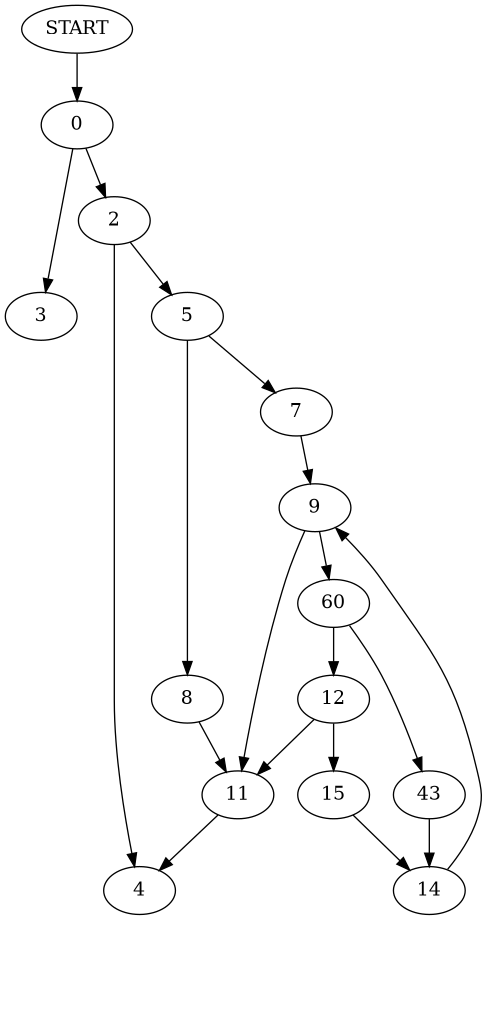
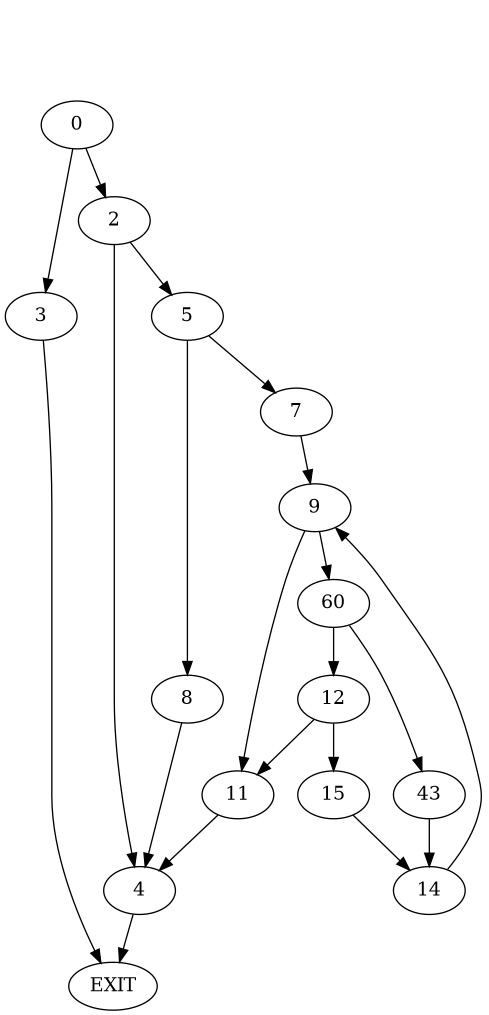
  digraph {
-   n1 [label=START]
    n2 [label=0]
    2
    3
+   n5 [label=EXIT]
    4
    5
    7
    8
    9
    n11 [label=60]
    11
    12
    n14 [label=43]
    15
    14
-   n1 -> n2
    n2 -> 2
    n2 -> 3
    2 -> 4
    2 -> 5
+   3 -> n5
+   4 -> n5
    5 -> 7
    5 -> 8
    7 -> 9
-   8 -> 11
+   8 -> 4
    9 -> n11
    9 -> 11
    n11 -> 12
    n11 -> n14
    11 -> 4
    12 -> 11
    12 -> 15
    n14 -> 14
    15 -> 14
    14 -> 9
  }
